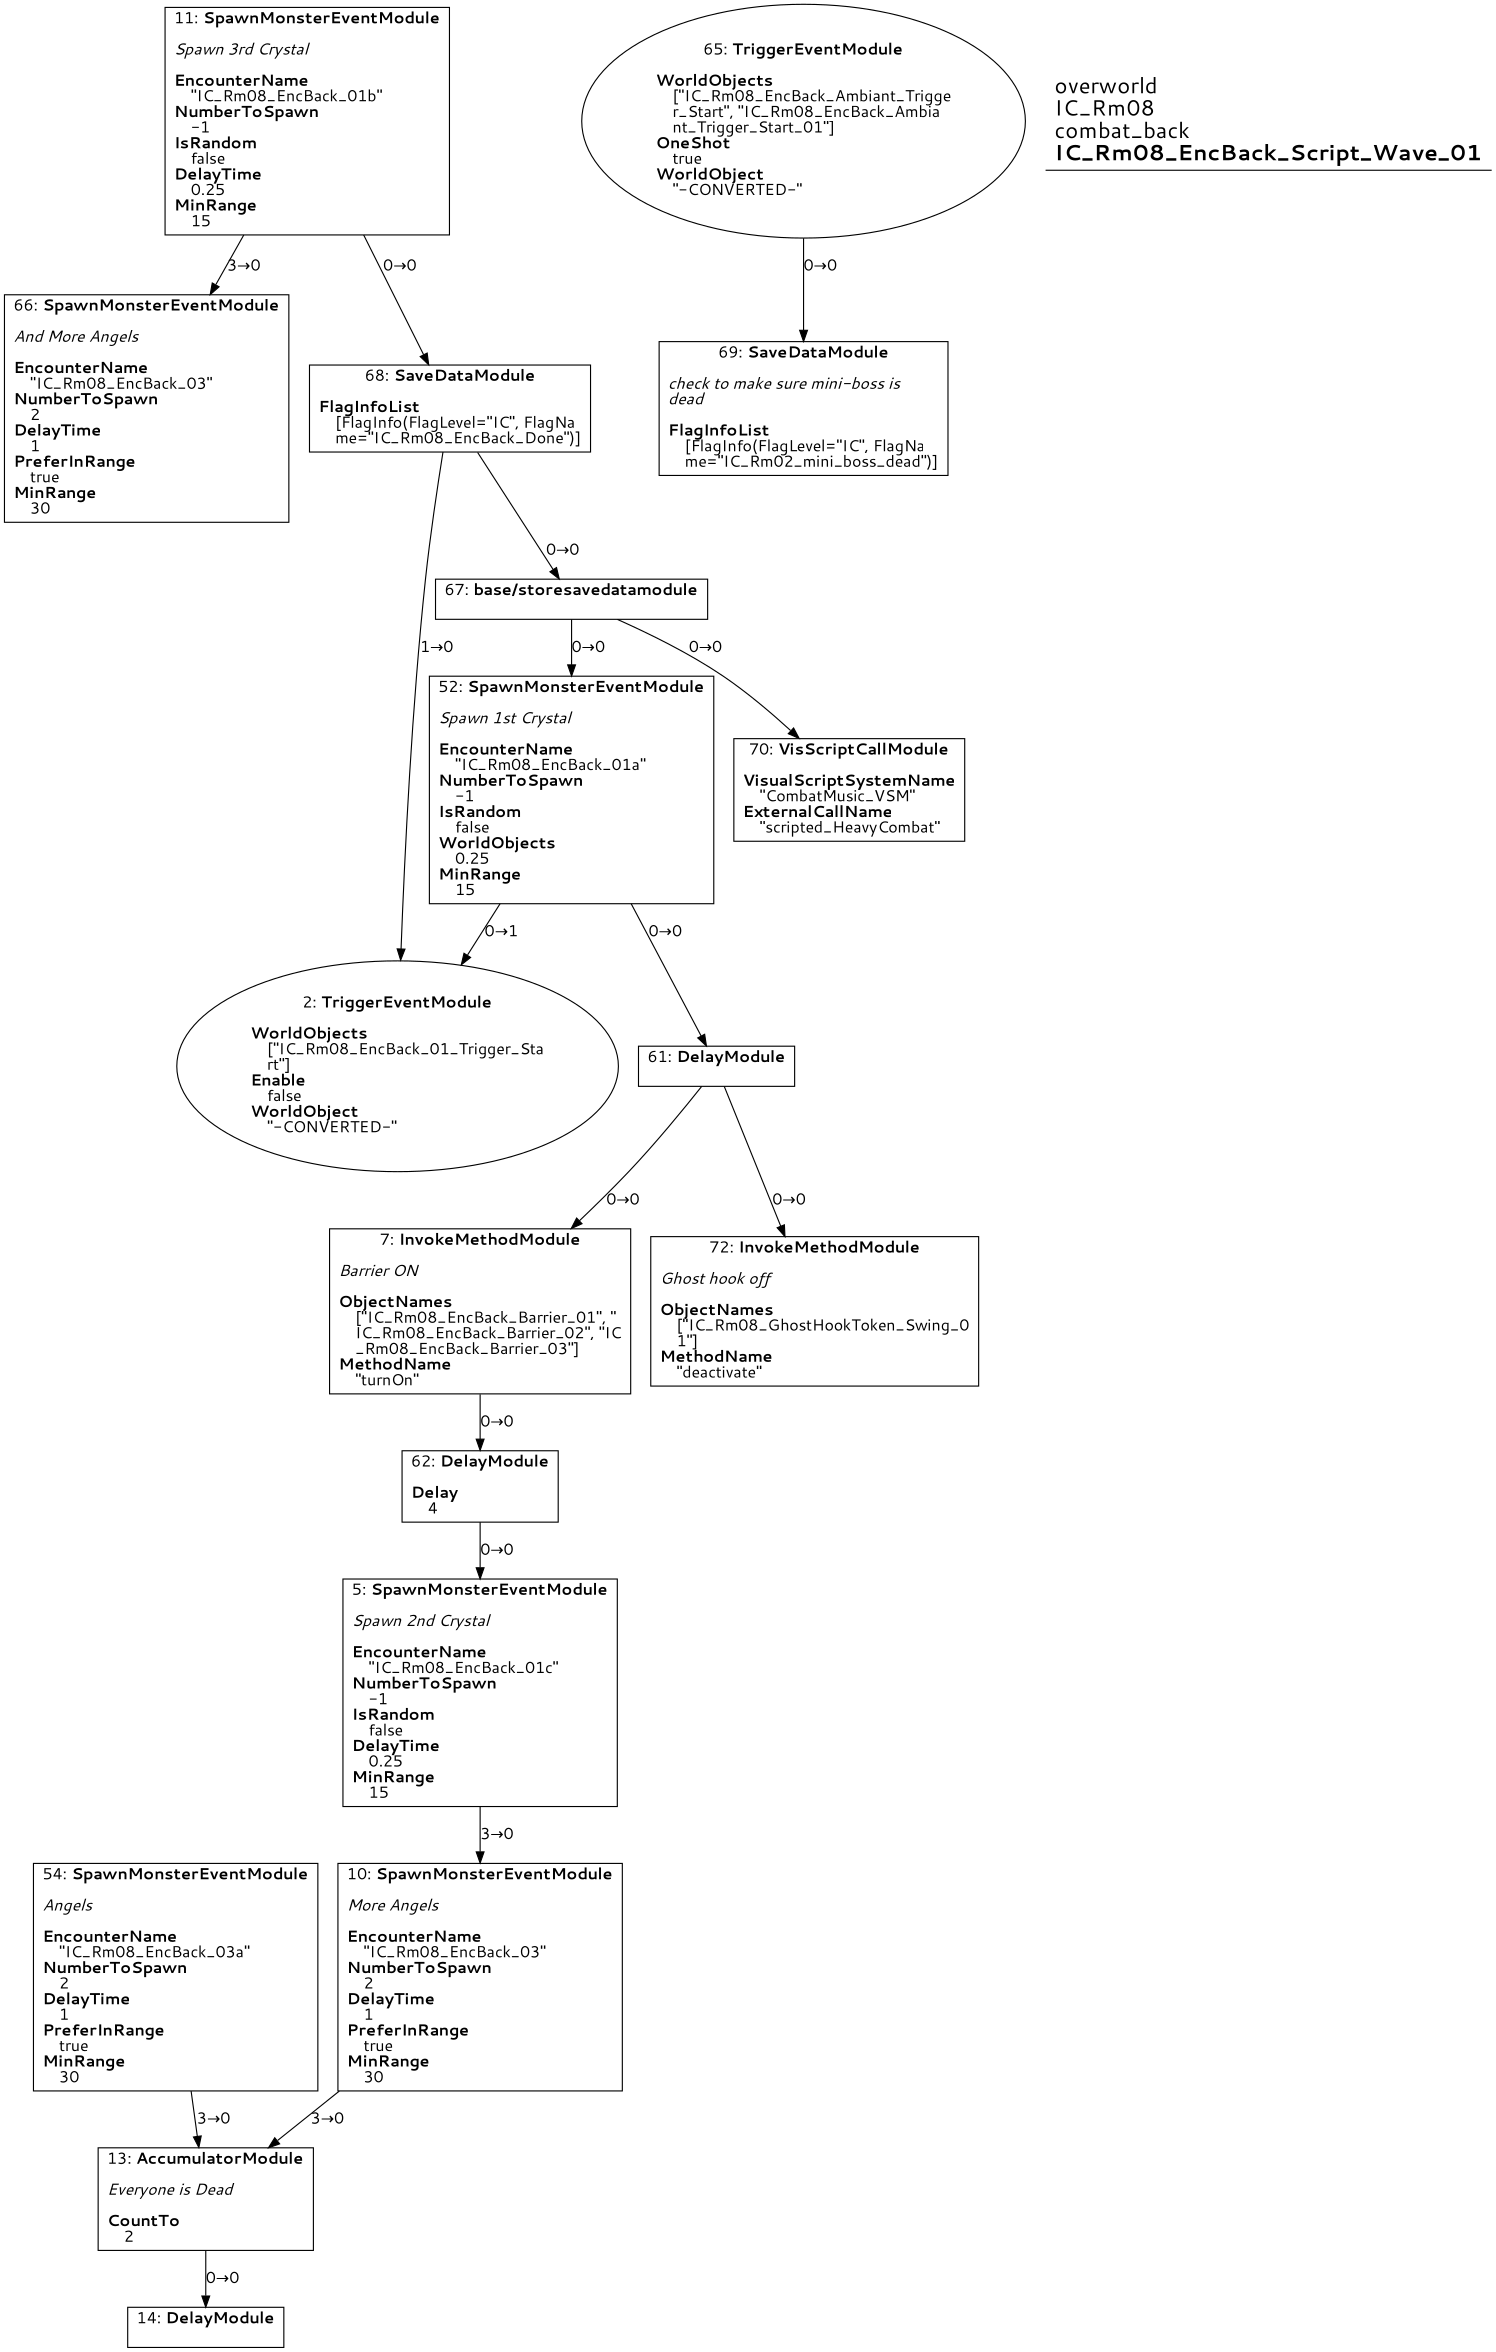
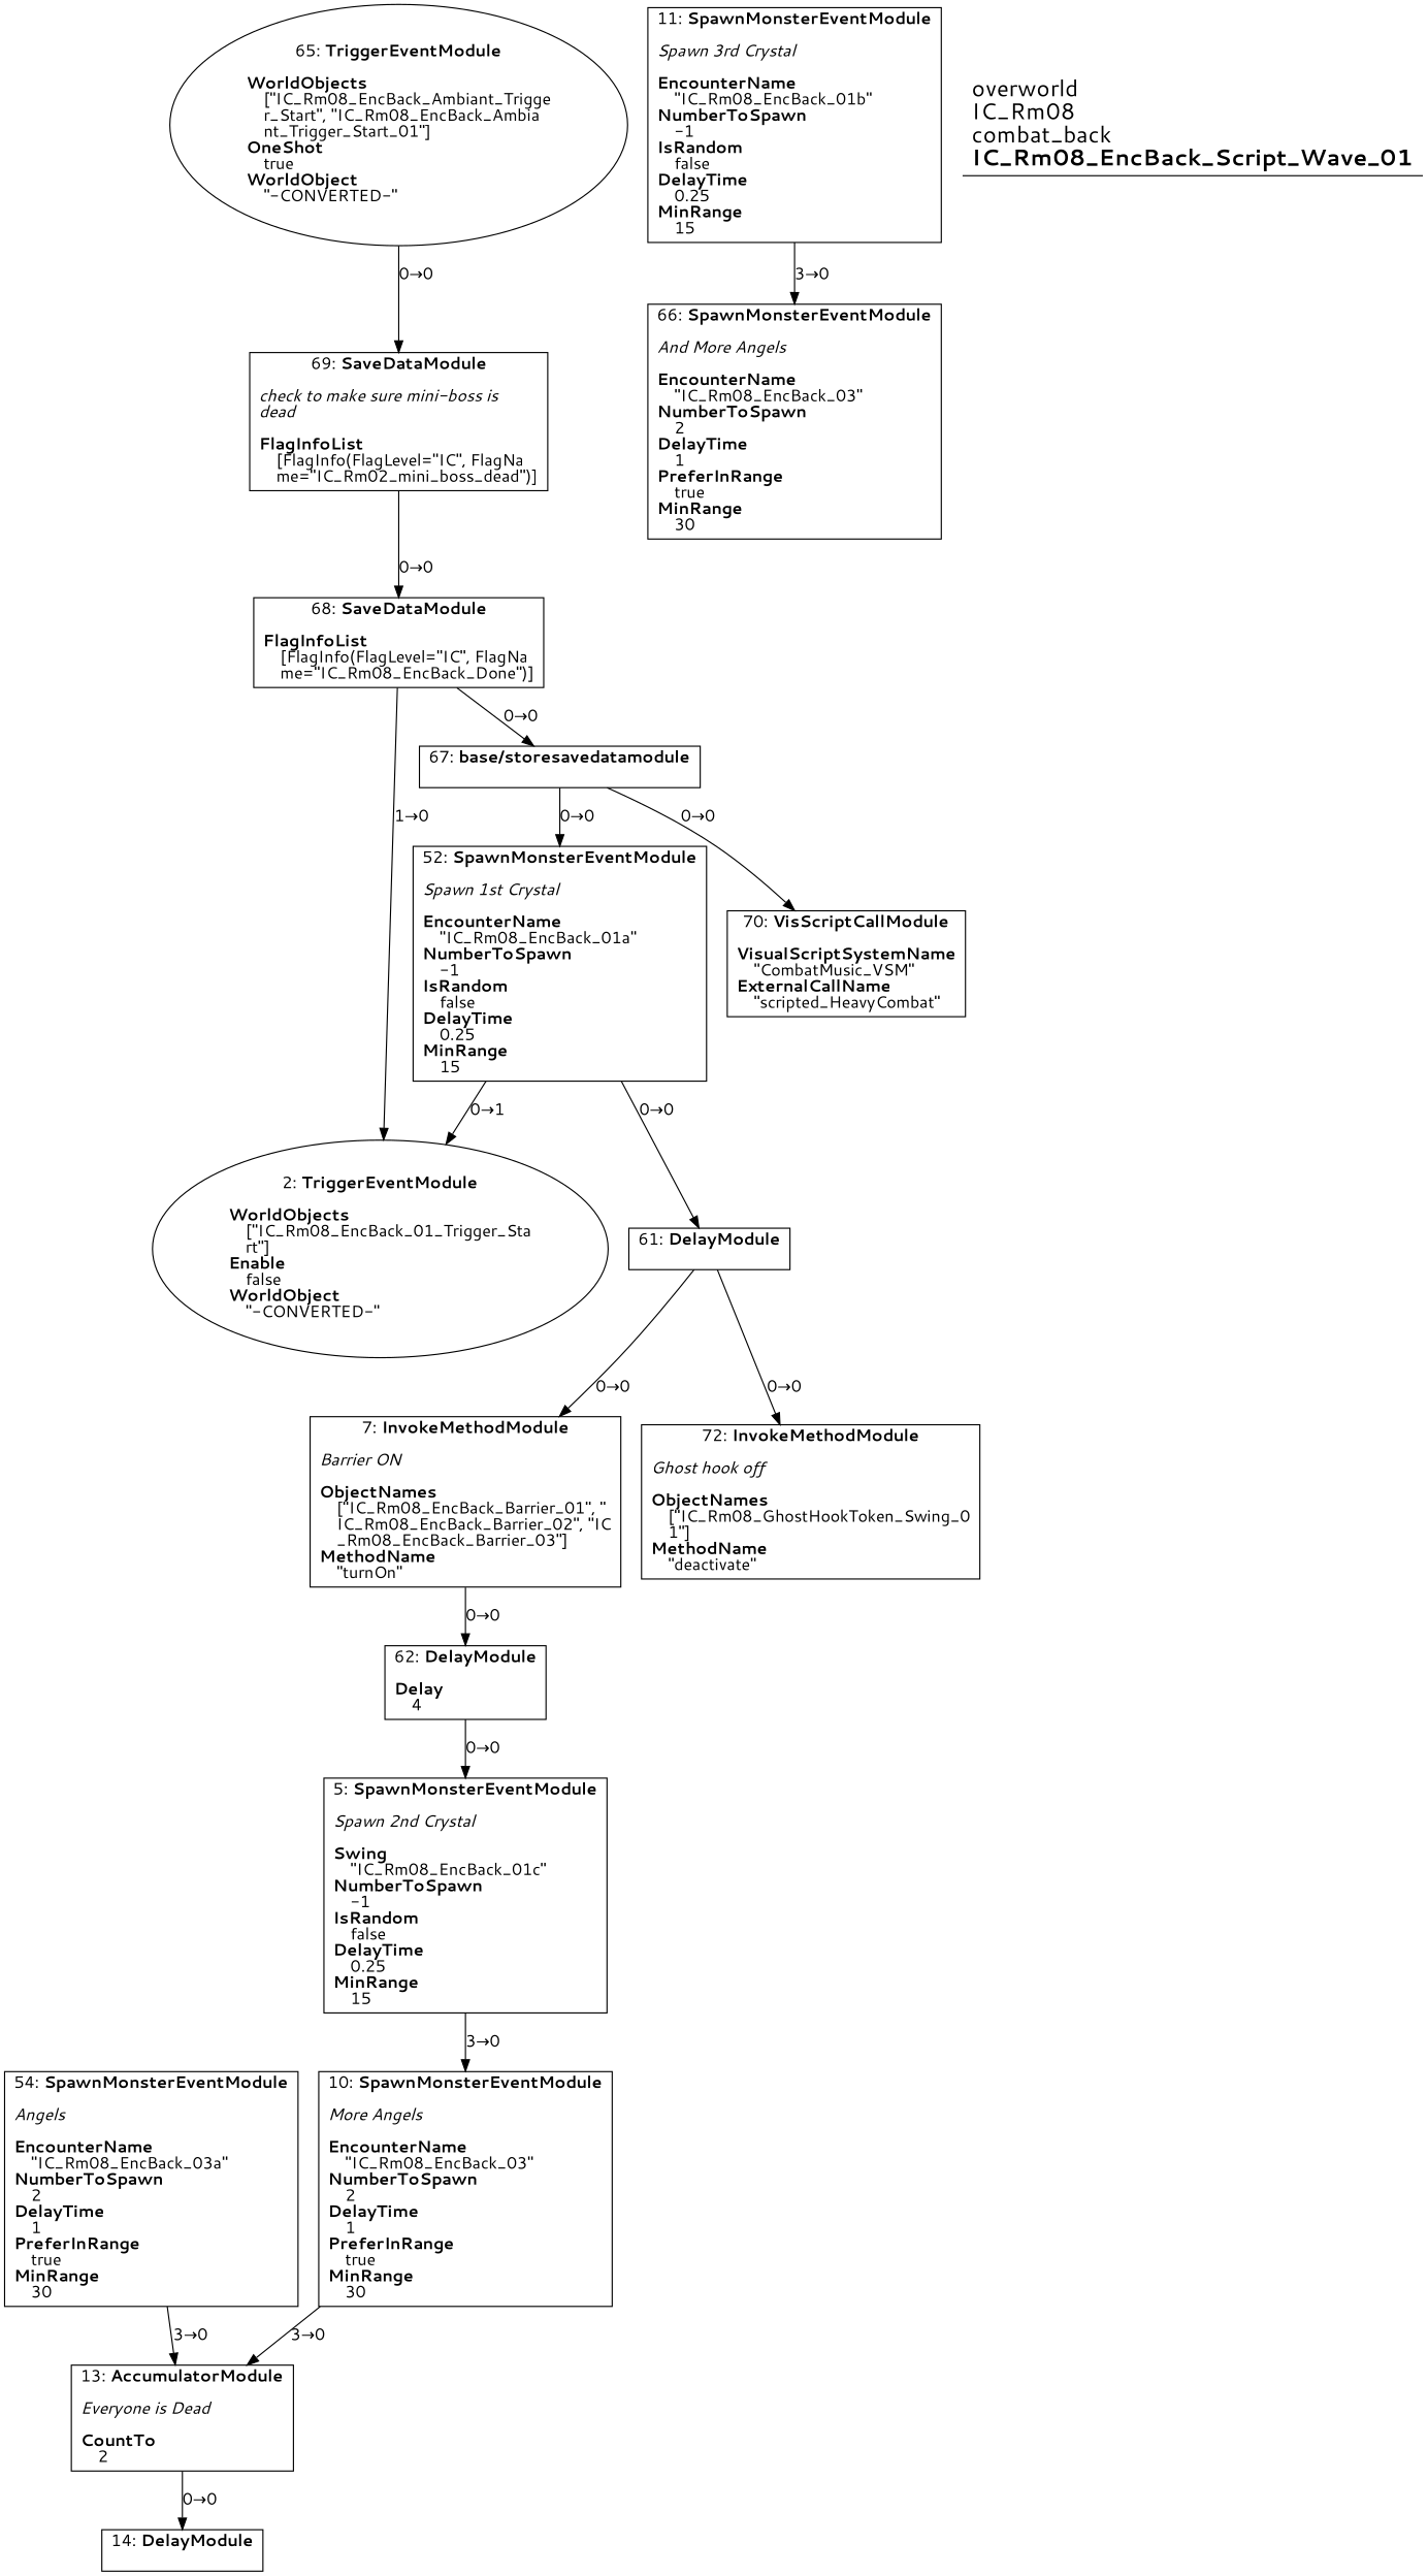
  digraph {
    fontname="Segoe UI"
    splines=spline
    node [fontname="Segoe UI" shape=box]
    edge [fontname="Segoe UI"]
    n1 [label=<2: <b>TriggerEventModule</b><br/><br/><b>WorldObjects</b><br align="left"/>    [&quot;IC_Rm08_EncBack_01_Trigger_Sta<br align="left"/>    rt&quot;]<br align="left"/><b>Enable</b><br align="left"/>    false<br align="left"/><b>WorldObject</b><br align="left"/>    &quot;-CONVERTED-&quot;<br align="left"/>> shape=oval]
    n2 [label=<67: <b>base/storesavedatamodule</b><br/><br/>>]
-   n3 [label=<52: <b>SpawnMonsterEventModule</b><br/><br/><i>Spawn 1st Crystal<br align="left"/></i><br align="left"/><b>EncounterName</b><br align="left"/>    &quot;IC_Rm08_EncBack_01a&quot;<br align="left"/><b>NumberToSpawn</b><br align="left"/>    -1<br align="left"/><b>IsRandom</b><br align="left"/>    false<br align="left"/><b>WorldObjects</b><br align="left"/>    0.25<br align="left"/><b>MinRange</b><br align="left"/>    15<br align="left"/>>]
+   n3 [label=<52: <b>SpawnMonsterEventModule</b><br/><br/><i>Spawn 1st Crystal<br align="left"/></i><br align="left"/><b>EncounterName</b><br align="left"/>    &quot;IC_Rm08_EncBack_01a&quot;<br align="left"/><b>NumberToSpawn</b><br align="left"/>    -1<br align="left"/><b>IsRandom</b><br align="left"/>    false<br align="left"/><b>DelayTime</b><br align="left"/>    0.25<br align="left"/><b>MinRange</b><br align="left"/>    15<br align="left"/>>]
    n4 [label=<70: <b>VisScriptCallModule</b><br/><br/><b>VisualScriptSystemName</b><br align="left"/>    &quot;CombatMusic_VSM&quot;<br align="left"/><b>ExternalCallName</b><br align="left"/>    &quot;scripted_HeavyCombat&quot;<br align="left"/>>]
    n5 [label=<61: <b>DelayModule</b><br/><br/>>]
-   n6 [label=<5: <b>SpawnMonsterEventModule</b><br/><br/><i>Spawn 2nd Crystal<br align="left"/></i><br align="left"/><b>EncounterName</b><br align="left"/>    &quot;IC_Rm08_EncBack_01c&quot;<br align="left"/><b>NumberToSpawn</b><br align="left"/>    -1<br align="left"/><b>IsRandom</b><br align="left"/>    false<br align="left"/><b>DelayTime</b><br align="left"/>    0.25<br align="left"/><b>MinRange</b><br align="left"/>    15<br align="left"/>>]
+   n6 [label=<5: <b>SpawnMonsterEventModule</b><br/><br/><i>Spawn 2nd Crystal<br align="left"/></i><br align="left"/><b>Swing</b><br align="left"/>    &quot;IC_Rm08_EncBack_01c&quot;<br align="left"/><b>NumberToSpawn</b><br align="left"/>    -1<br align="left"/><b>IsRandom</b><br align="left"/>    false<br align="left"/><b>DelayTime</b><br align="left"/>    0.25<br align="left"/><b>MinRange</b><br align="left"/>    15<br align="left"/>>]
    n7 [label=<10: <b>SpawnMonsterEventModule</b><br/><br/><i>More Angels<br align="left"/></i><br align="left"/><b>EncounterName</b><br align="left"/>    &quot;IC_Rm08_EncBack_03&quot;<br align="left"/><b>NumberToSpawn</b><br align="left"/>    2<br align="left"/><b>DelayTime</b><br align="left"/>    1<br align="left"/><b>PreferInRange</b><br align="left"/>    true<br align="left"/><b>MinRange</b><br align="left"/>    30<br align="left"/>>]
    n8 [label=<13: <b>AccumulatorModule</b><br/><br/><i>Everyone is Dead<br align="left"/></i><br align="left"/><b>CountTo</b><br align="left"/>    2<br align="left"/>>]
    n9 [label=<14: <b>DelayModule</b><br/><br/>>]
    n10 [label=<7: <b>InvokeMethodModule</b><br/><br/><i>Barrier ON<br align="left"/></i><br align="left"/><b>ObjectNames</b><br align="left"/>    [&quot;IC_Rm08_EncBack_Barrier_01&quot;, &quot;<br align="left"/>    IC_Rm08_EncBack_Barrier_02&quot;, &quot;IC<br align="left"/>    _Rm08_EncBack_Barrier_03&quot;]<br align="left"/><b>MethodName</b><br align="left"/>    &quot;turnOn&quot;<br align="left"/>>]
    n11 [label=<62: <b>DelayModule</b><br/><br/><b>Delay</b><br align="left"/>    4<br align="left"/>>]
    n12 [label=<11: <b>SpawnMonsterEventModule</b><br/><br/><i>Spawn 3rd Crystal<br align="left"/></i><br align="left"/><b>EncounterName</b><br align="left"/>    &quot;IC_Rm08_EncBack_01b&quot;<br align="left"/><b>NumberToSpawn</b><br align="left"/>    -1<br align="left"/><b>IsRandom</b><br align="left"/>    false<br align="left"/><b>DelayTime</b><br align="left"/>    0.25<br align="left"/><b>MinRange</b><br align="left"/>    15<br align="left"/>>]
    n13 [label=<66: <b>SpawnMonsterEventModule</b><br/><br/><i>And More Angels<br align="left"/></i><br align="left"/><b>EncounterName</b><br align="left"/>    &quot;IC_Rm08_EncBack_03&quot;<br align="left"/><b>NumberToSpawn</b><br align="left"/>    2<br align="left"/><b>DelayTime</b><br align="left"/>    1<br align="left"/><b>PreferInRange</b><br align="left"/>    true<br align="left"/><b>MinRange</b><br align="left"/>    30<br align="left"/>>]
    n14 [label=<72: <b>InvokeMethodModule</b><br/><br/><i>Ghost hook off<br align="left"/></i><br align="left"/><b>ObjectNames</b><br align="left"/>    [&quot;IC_Rm08_GhostHookToken_Swing_0<br align="left"/>    1&quot;]<br align="left"/><b>MethodName</b><br align="left"/>    &quot;deactivate&quot;<br align="left"/>>]
    n15 [label=<54: <b>SpawnMonsterEventModule</b><br/><br/><i>Angels<br align="left"/></i><br align="left"/><b>EncounterName</b><br align="left"/>    &quot;IC_Rm08_EncBack_03a&quot;<br align="left"/><b>NumberToSpawn</b><br align="left"/>    2<br align="left"/><b>DelayTime</b><br align="left"/>    1<br align="left"/><b>PreferInRange</b><br align="left"/>    true<br align="left"/><b>MinRange</b><br align="left"/>    30<br align="left"/>>]
    n16 [label=<65: <b>TriggerEventModule</b><br/><br/><b>WorldObjects</b><br align="left"/>    [&quot;IC_Rm08_EncBack_Ambiant_Trigge<br align="left"/>    r_Start&quot;, &quot;IC_Rm08_EncBack_Ambia<br align="left"/>    nt_Trigger_Start_01&quot;]<br align="left"/><b>OneShot</b><br align="left"/>    true<br align="left"/><b>WorldObject</b><br align="left"/>    &quot;-CONVERTED-&quot;<br align="left"/>> shape=oval]
    n17 [label=<69: <b>SaveDataModule</b><br/><br/><i>check to make sure mini-boss is <br align="left"/>dead<br align="left"/></i><br align="left"/><b>FlagInfoList</b><br align="left"/>    [FlagInfo(FlagLevel=&quot;IC&quot;, FlagNa<br align="left"/>    me=&quot;IC_Rm02_mini_boss_dead&quot;)]<br align="left"/>>]
    n18 [label=<68: <b>SaveDataModule</b><br/><br/><b>FlagInfoList</b><br align="left"/>    [FlagInfo(FlagLevel=&quot;IC&quot;, FlagNa<br align="left"/>    me=&quot;IC_Rm08_EncBack_Done&quot;)]<br align="left"/>>]
    n19 [label=<<font point-size="20">overworld<br align="left"/>IC_Rm08<br align="left"/>combat_back<br align="left"/><b>IC_Rm08_EncBack_Script_Wave_01</b><br align="left"/></font>> shape=underline]
    n2 -> n3 [label="0→0"]
    n2 -> n4 [label="0→0"]
    n3 -> n1 [label="0→1"]
    n3 -> n5 [label="0→0"]
    n5 -> n10 [label="0→0"]
    n5 -> n14 [label="0→0"]
    n6 -> n7 [label="3→0"]
    n7 -> n8 [label="3→0"]
    n8 -> n9 [label="0→0"]
    n10 -> n11 [label="0→0"]
    n11 -> n6 [label="0→0"]
    n12 -> n13 [label="3→0"]
    n15 -> n8 [label="3→0"]
    n16 -> n17 [label="0→0"]
-   n12 -> n18 [label="0→0"]
+   n17 -> n18 [label="0→0"]
    n18 -> n1 [label="1→0"]
    n18 -> n2 [label="0→0"]
  }
